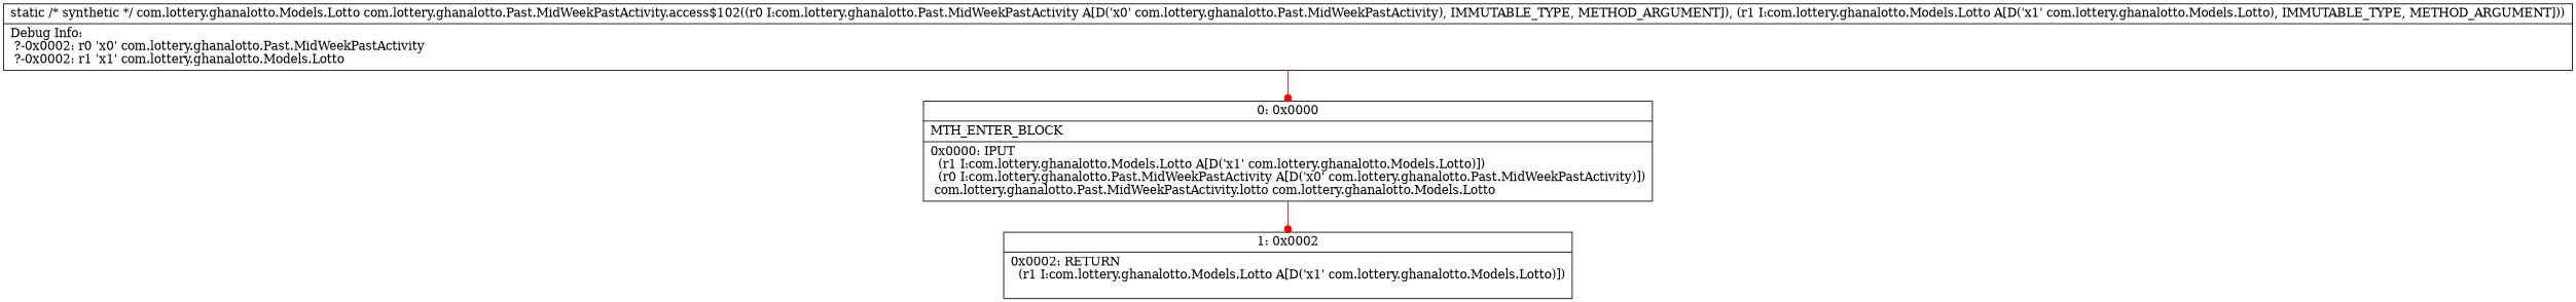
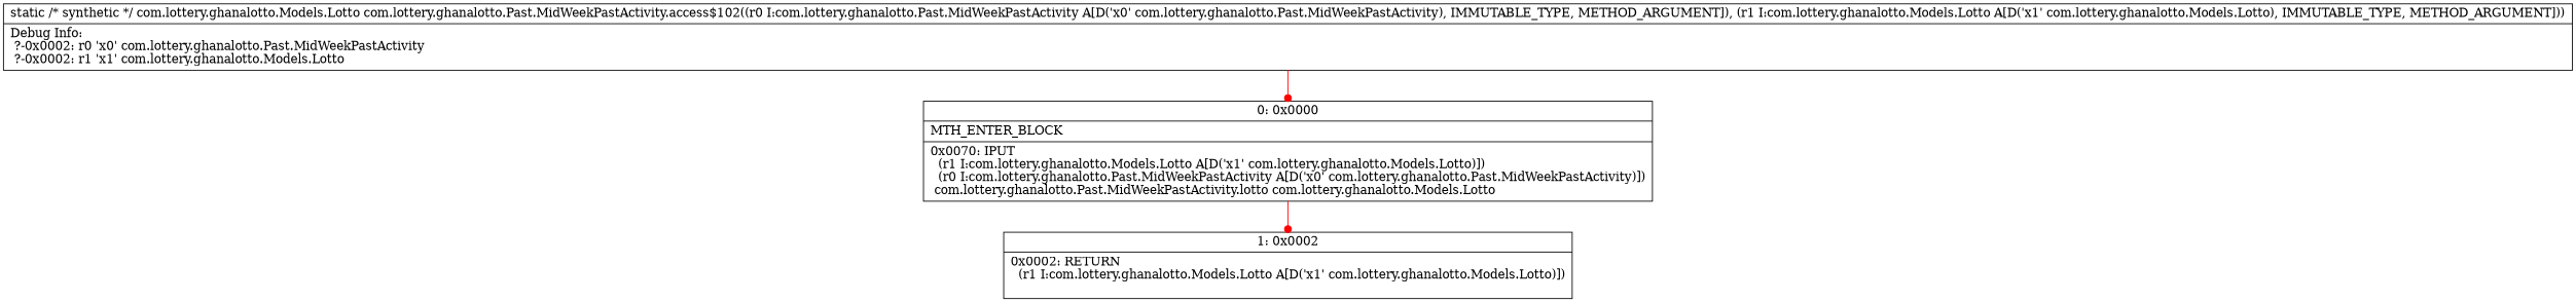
  digraph {
    fontname="DejaVu Serif"
    node [shape=record fontname="DejaVu Serif"]
    edge [color=red arrowhead=dot fontname="DejaVu Serif"]
-   n1 [label="{0\:\ 0x0000|MTH_ENTER_BLOCK\l|0x0000: IPUT  \l  (r1 I:com.lottery.ghanalotto.Models.Lotto A[D('x1' com.lottery.ghanalotto.Models.Lotto)])\l  (r0 I:com.lottery.ghanalotto.Past.MidWeekPastActivity A[D('x0' com.lottery.ghanalotto.Past.MidWeekPastActivity)])\l com.lottery.ghanalotto.Past.MidWeekPastActivity.lotto com.lottery.ghanalotto.Models.Lotto \l}"]
+   n1 [label="{0\:\ 0x0000|MTH_ENTER_BLOCK\l|0x0070: IPUT  \l  (r1 I:com.lottery.ghanalotto.Models.Lotto A[D('x1' com.lottery.ghanalotto.Models.Lotto)])\l  (r0 I:com.lottery.ghanalotto.Past.MidWeekPastActivity A[D('x0' com.lottery.ghanalotto.Past.MidWeekPastActivity)])\l com.lottery.ghanalotto.Past.MidWeekPastActivity.lotto com.lottery.ghanalotto.Models.Lotto \l}"]
    n2 [label="{1\:\ 0x0002|0x0002: RETURN  \l  (r1 I:com.lottery.ghanalotto.Models.Lotto A[D('x1' com.lottery.ghanalotto.Models.Lotto)])\l \l}"]
    n3 [label="{static \/* synthetic *\/ com.lottery.ghanalotto.Models.Lotto com.lottery.ghanalotto.Past.MidWeekPastActivity.access$102((r0 I:com.lottery.ghanalotto.Past.MidWeekPastActivity A[D('x0' com.lottery.ghanalotto.Past.MidWeekPastActivity), IMMUTABLE_TYPE, METHOD_ARGUMENT]), (r1 I:com.lottery.ghanalotto.Models.Lotto A[D('x1' com.lottery.ghanalotto.Models.Lotto), IMMUTABLE_TYPE, METHOD_ARGUMENT]))  | Debug Info:\l  ?\-0x0002: r0 'x0' com.lottery.ghanalotto.Past.MidWeekPastActivity\l  ?\-0x0002: r1 'x1' com.lottery.ghanalotto.Models.Lotto\l}"]
    n1 -> n2
    n3 -> n1
  }
